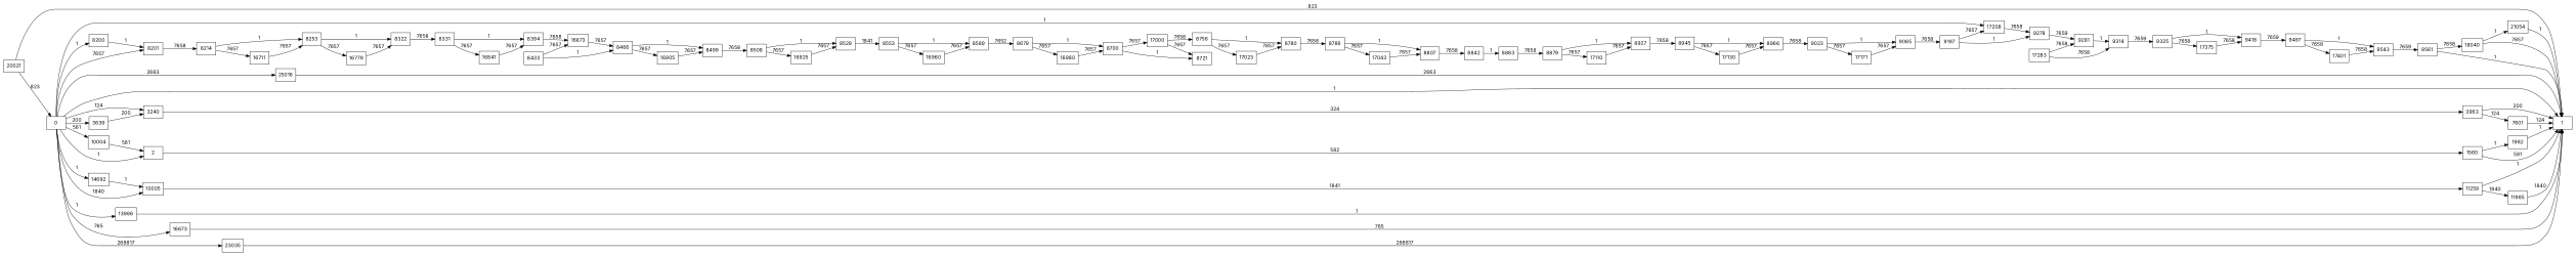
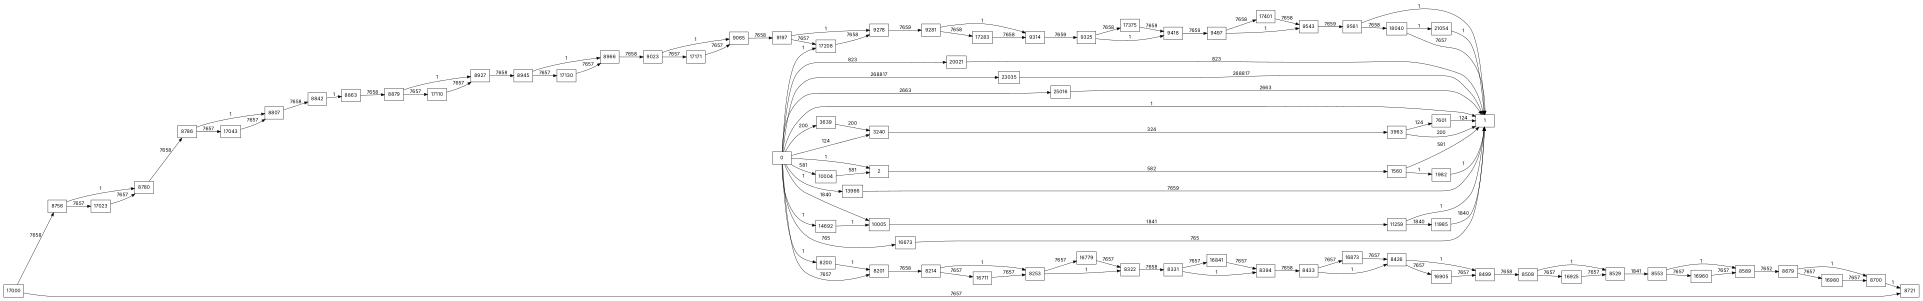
  digraph {
    fontname=Inter
    rankdir=LR
    node [fontname=Inter shape=rectangle]
    edge [fontname=Inter]
    2
    1560
    1
    1982
    n5 [label=3240]
    3639
    3963
    7601
    8200
    8201
    8214
    8253
    16711
    8322
    16779
    8331
    8394
    16841
    8433
-   8466
+   8466 [label=8426]
    16873
    8499
    16905
    8508
    8529
    16925
    8553
    8589
    16960
    8679
    8700
    16980
    8721
    17000
    8756
    8780
    17023
    8786
    8807
    17043
    8842
    8863
    8879
    8927
    17110
    8945
    8966
    17130
    9023
    9065
    17171
    9197
    9278
    17208
    9281
    9314
    17283
    9325
    9418
    17375
    9497
    9543
    n63 [label=17401]
    9561
    18040
    21054
    10004
    10005
    11259
    11985
    13966
    14692
    16673
    20021
    23035
    25016
    0
    2 -> 1560 [label=582]
    1560 -> 1 [label=581]
    1560 -> 1982 [label=1]
    1982 -> 1 [label=1]
    n5 -> 3963 [label=324]
    3639 -> n5 [label=200]
    3963 -> 1 [label=200]
    3963 -> 7601 [label=124]
    7601 -> 1 [label=124]
    8200 -> 8201 [label=1]
    8201 -> 8214 [label=7658]
    8214 -> 8253 [label=1]
    8214 -> 16711 [label=7657]
    8253 -> 8322 [label=1]
    8253 -> 16779 [label=7657]
    16711 -> 8253 [label=7657]
    8322 -> 8331 [label=7658]
    16779 -> 8322 [label=7657]
    8331 -> 8394 [label=1]
    8331 -> 16841 [label=7657]
-   8394 -> 16873 [label=7658]
+   8394 -> 8433 [label=7658]
    16841 -> 8394 [label=7657]
    8433 -> 8466 [label=1]
    8433 -> 16873 [label=7657]
    8466 -> 8499 [label=1]
    8466 -> 16905 [label=7657]
    16873 -> 8466 [label=7657]
    8499 -> 8508 [label=7658]
    16905 -> 8499 [label=7657]
    8508 -> 8529 [label=1]
    8508 -> 16925 [label=7657]
    8529 -> 8553 [label=1841]
    16925 -> 8529 [label=7657]
    8553 -> 8589 [label=1]
    8553 -> 16960 [label=7657]
    8589 -> 8679 [label=7652]
    16960 -> 8589 [label=7657]
    8679 -> 8700 [label=1]
    8679 -> 16980 [label=7657]
    8700 -> 8721 [label=1]
-   8700 -> 17000 [label=7657]
    16980 -> 8700 [label=7657]
    17000 -> 8721 [label=7657]
    17000 -> 8756 [label=7658]
    8756 -> 8780 [label=1]
    8756 -> 17023 [label=7657]
    8780 -> 8786 [label=7658]
    17023 -> 8780 [label=7657]
    8786 -> 8807 [label=1]
    8786 -> 17043 [label=7657]
    8807 -> 8842 [label=7658]
    17043 -> 8807 [label=7657]
    8842 -> 8863 [label=1]
    8863 -> 8879 [label=7658]
    8879 -> 8927 [label=1]
    8879 -> 17110 [label=7657]
    8927 -> 8945 [label=7658]
    17110 -> 8927 [label=7657]
    8945 -> 8966 [label=1]
    8945 -> 17130 [label=7657]
    8966 -> 9023 [label=7658]
    17130 -> 8966 [label=7657]
    9023 -> 9065 [label=1]
    9023 -> 17171 [label=7657]
    9065 -> 9197 [label=7658]
    17171 -> 9065 [label=7657]
    9197 -> 9278 [label=1]
    9197 -> 17208 [label=7657]
    9278 -> 9281 [label=7659]
    17208 -> 9278 [label=7658]
    9281 -> 9314 [label=1]
-   17283 -> 9281 [label=7658]
+   9281 -> 17283 [label=7658]
    9314 -> 9325 [label=7659]
    17283 -> 9314 [label=7658]
    9325 -> 9418 [label=1]
    9325 -> 17375 [label=7658]
    9418 -> 9497 [label=7659]
    17375 -> 9418 [label=7658]
    9497 -> 9543 [label=1]
    9497 -> n63 [label=7658]
    9543 -> 9561 [label=7659]
    n63 -> 9543 [label=7658]
    9561 -> 1 [label=1]
    9561 -> 18040 [label=7658]
    18040 -> 1 [label=7657]
    18040 -> 21054 [label=1]
    21054 -> 1 [label=1]
    10004 -> 2 [label=581]
    10005 -> 11259 [label=1841]
    11259 -> 1 [label=1]
    11259 -> 11985 [label=1840]
    11985 -> 1 [label=1840]
-   13966 -> 1 [label=1]
+   13966 -> 1 [label=7659]
    14692 -> 10005 [label=1]
    16673 -> 1 [label=765]
    20021 -> 1 [label=823]
    23035 -> 1 [label=268817]
    25016 -> 1 [label=2663]
    0 -> 2 [label=1]
    0 -> 1 [label=1]
    0 -> n5 [label=124]
    0 -> 3639 [label=200]
    0 -> 8200 [label=1]
    0 -> 8201 [label=7657]
    0 -> 17208 [label=1]
    0 -> 10004 [label=581]
    0 -> 10005 [label=1840]
    0 -> 13966 [label=1]
    0 -> 14692 [label=1]
    0 -> 16673 [label=765]
-   20021 -> 0 [label=823]
+   0 -> 20021 [label=823]
    0 -> 23035 [label=268817]
    0 -> 25016 [label=2663]
  }
